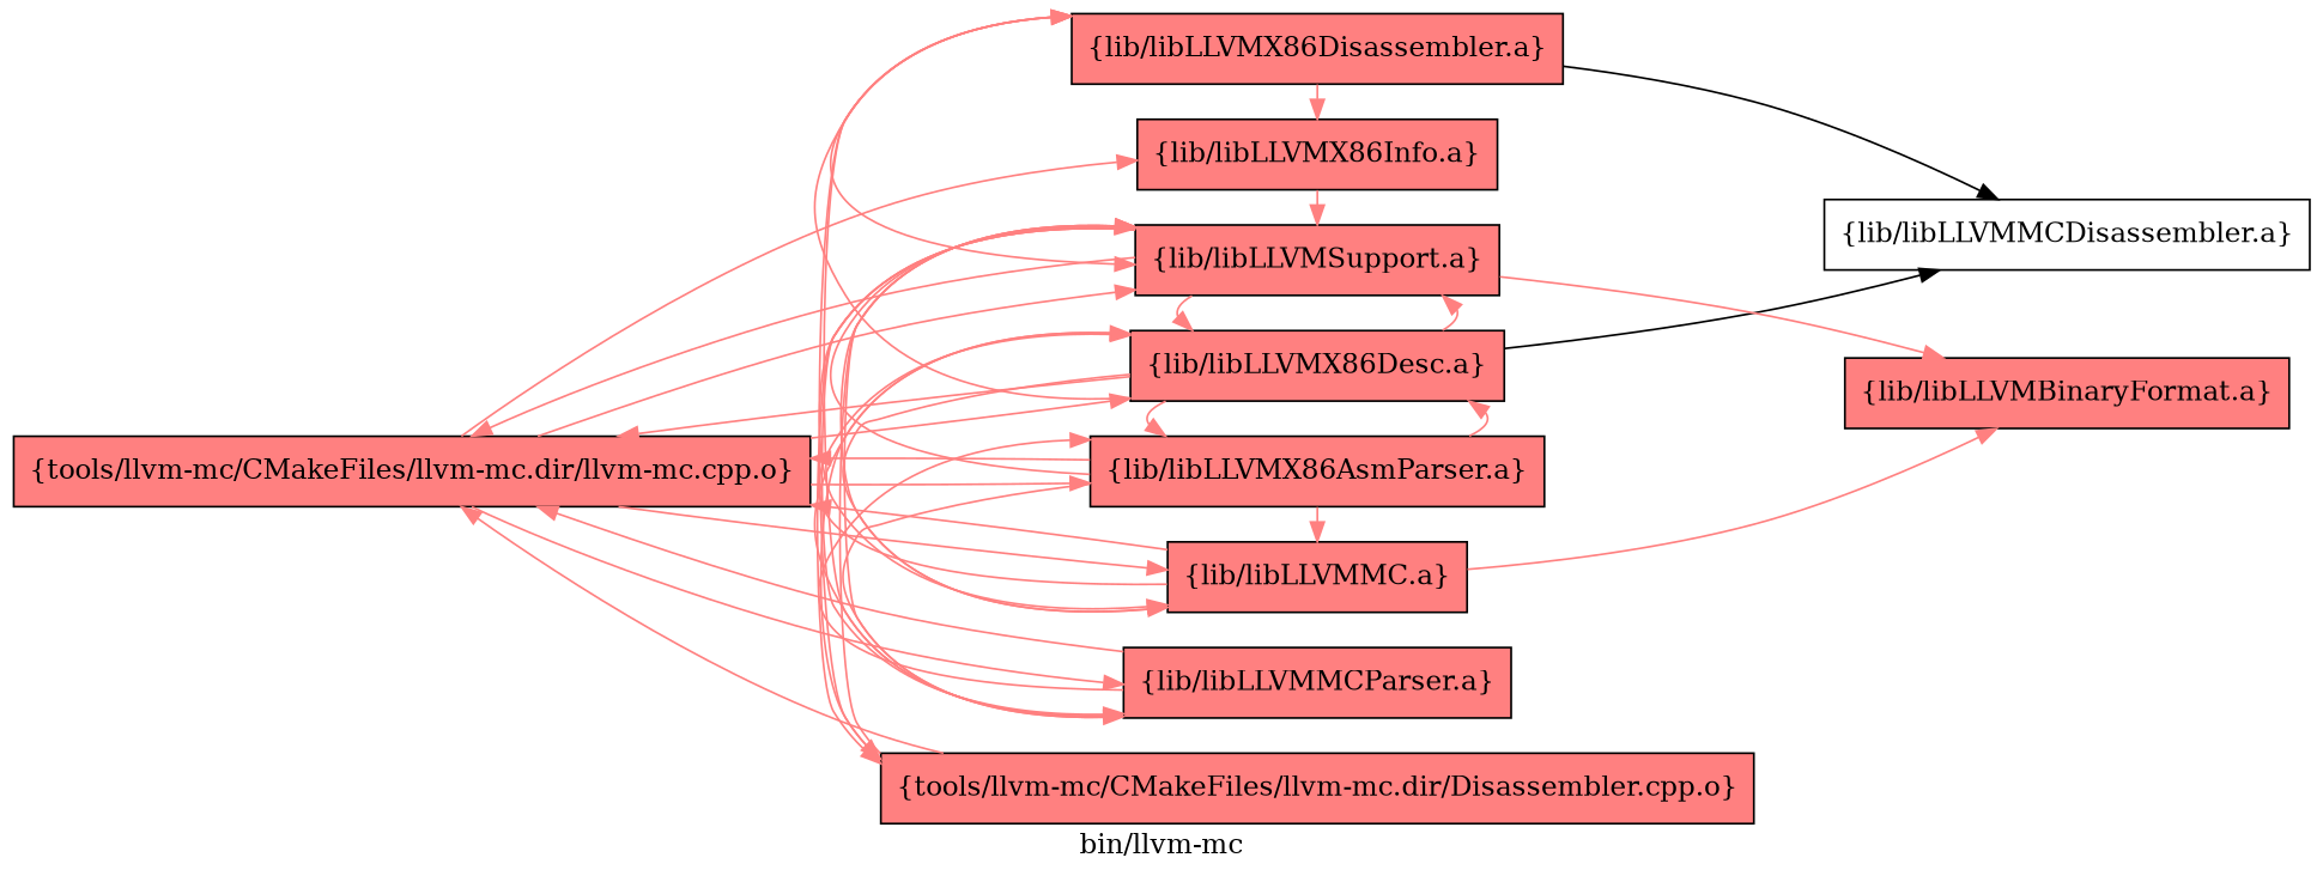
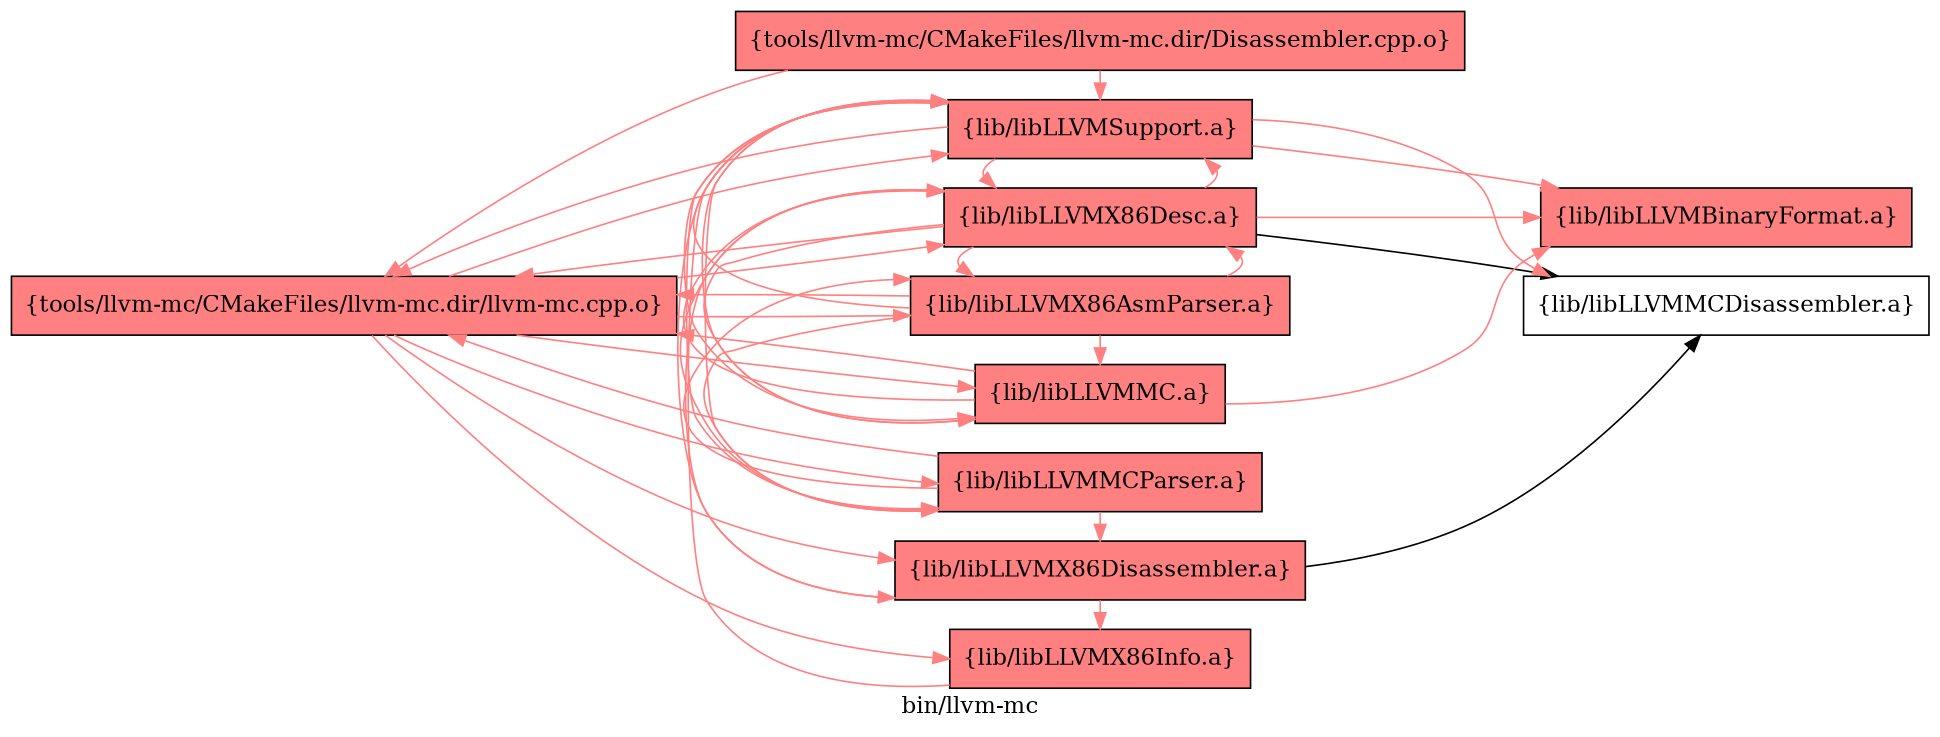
  digraph {
    label="bin/llvm-mc"
    rankdir=LR
    node [fillcolor="1.000000 0.5 1" group=1 shape=box style=filled]
    edge [color="1.000000 0.5 1"]
    n1 [label="{tools/llvm-mc/CMakeFiles/llvm-mc.dir/llvm-mc.cpp.o}"]
    n2 [label="{tools/llvm-mc/CMakeFiles/llvm-mc.dir/Disassembler.cpp.o}"]
    n3 [label="{lib/libLLVMX86AsmParser.a}"]
    n4 [label="{lib/libLLVMX86Desc.a}"]
    n5 [label="{lib/libLLVMMC.a}"]
    n6 [label="{lib/libLLVMX86Disassembler.a}"]
    n7 [label="{lib/libLLVMX86Info.a}"]
    n8 [label="{lib/libLLVMMCParser.a}"]
    n9 [label="{lib/libLLVMSupport.a}"]
    n10 [group=0 label="{lib/libLLVMMCDisassembler.a}" fillcolor="" style=""]
    n11 [label="{lib/libLLVMBinaryFormat.a}"]
    subgraph sub_1 {
      rank=same
      n1
    }
    subgraph sub_2 {
      rank=same
      n2
      n3
      n4
      n5
      n6
      n7
      n8
      n9
    }
    n1 -> n3
    n1 -> n4
    n1 -> n5
-   n2 -> n6
+   n1 -> n6
    n1 -> n7
    n1 -> n8
    n1 -> n9
    n2 -> n1
    n2 -> n9
    n3 -> n1
    n3 -> n4
    n3 -> n5
    n3 -> n8
    n3 -> n9
    n4 -> n1
    n4 -> n3
    n4 -> n5
    n4 -> n6
    n4 -> n9
    n4 -> n10 [color=""]
-   n4 -> n2
+   n4 -> n11
    n5 -> n1
    n5 -> n4
    n5 -> n9
    n5 -> n11
    n6 -> n7
    n6 -> n9
    n6 -> n10 [color=""]
    n7 -> n9
    n8 -> n1
    n8 -> n3
    n8 -> n4
    n8 -> n6
    n8 -> n9
    n9 -> n1
-   n9 -> n2
+   n9 -> n10
    n9 -> n4
    n9 -> n5
    n9 -> n8
    n9 -> n11
  }
